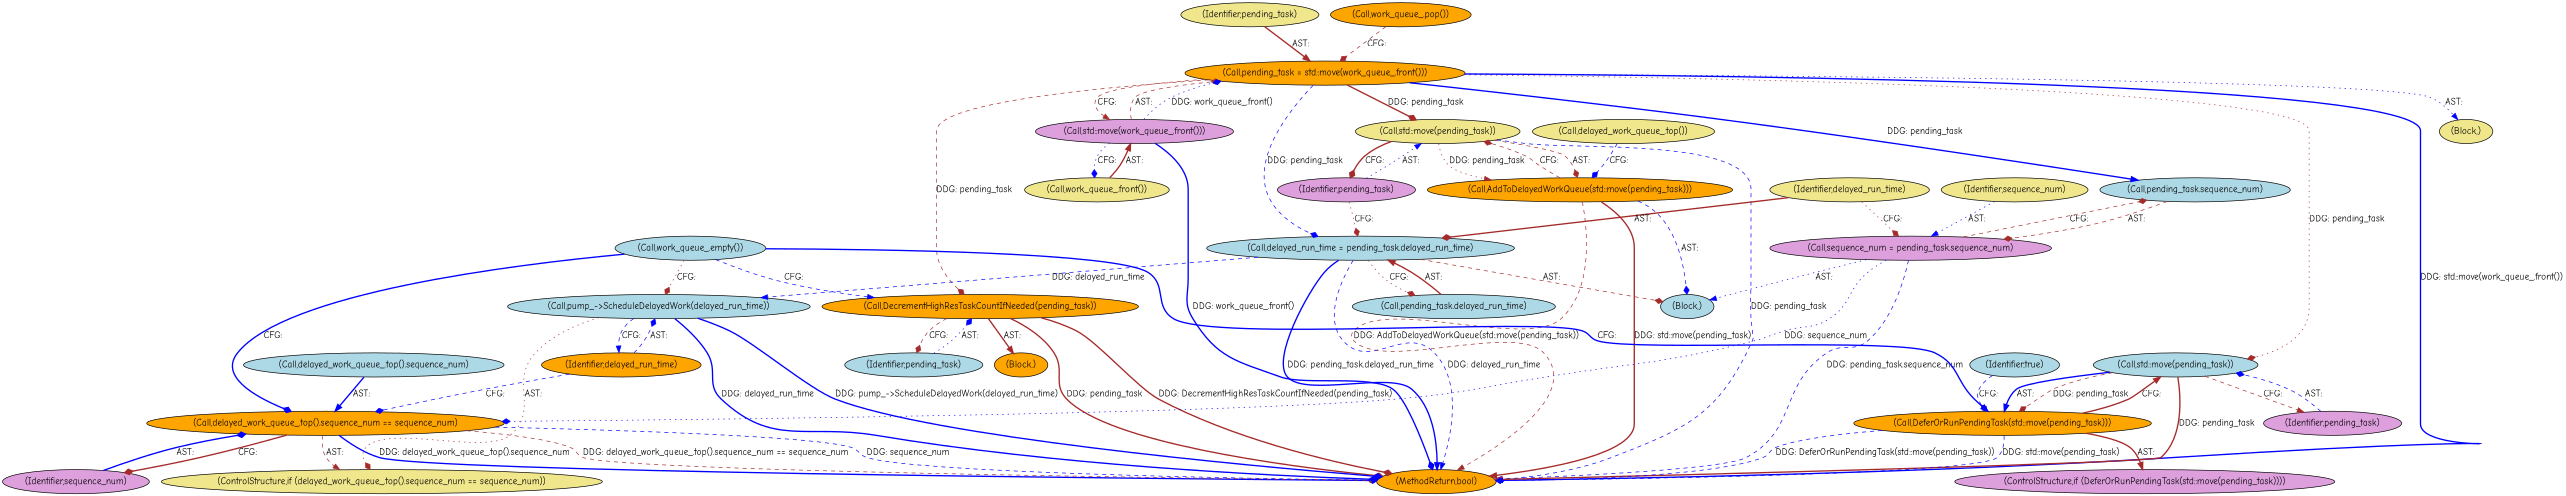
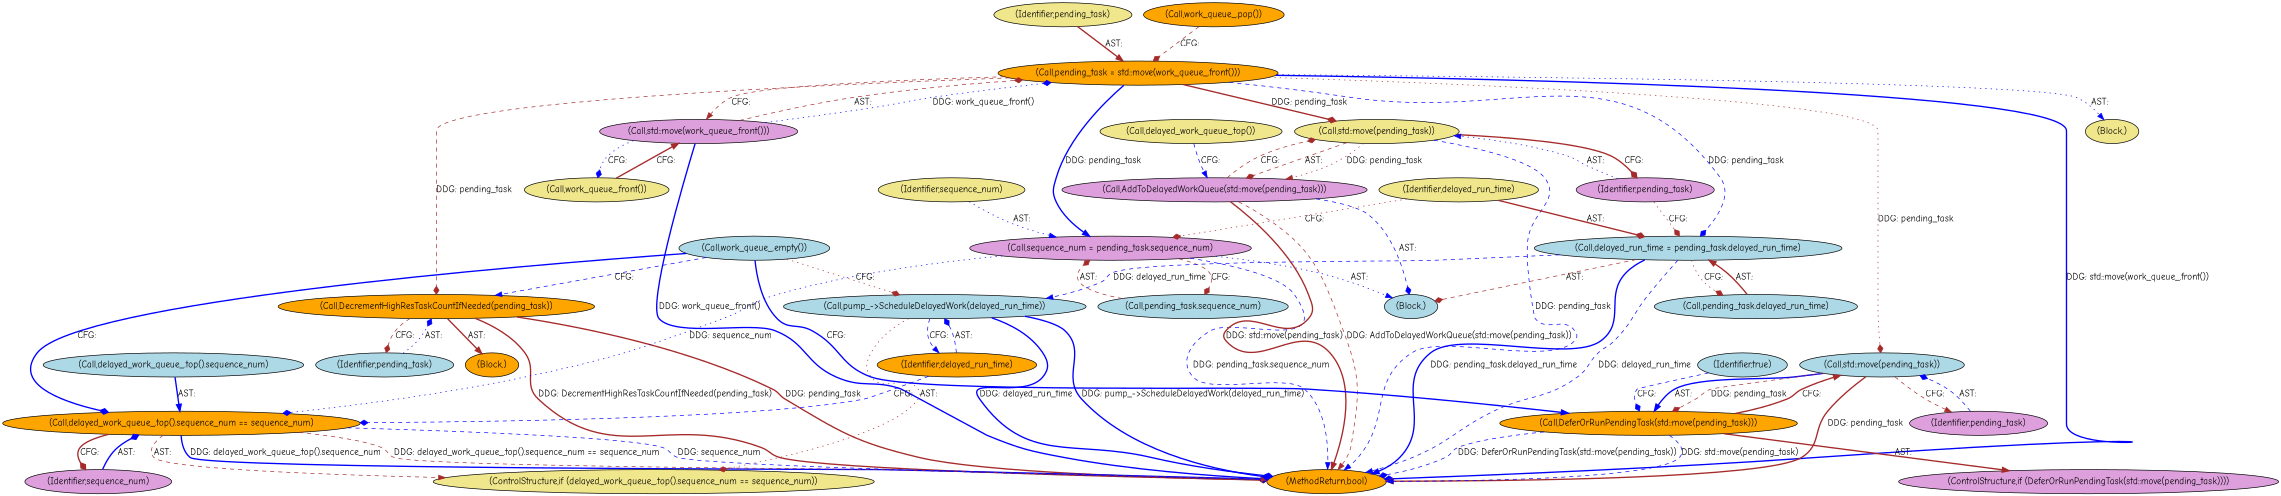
  digraph {
    fontname="Comic Neue"
    node [fillcolor=lightblue fontname="Comic Neue" style=filled]
    edge [arrowhead=diamond color=brown fontname="Comic Neue" style=dashed]
    n1 [fillcolor=orange label="(Call,pending_task = std::move(work_queue_.front()))"]
    n2 [fillcolor=plum label="(Call,std::move(work_queue_.front()))"]
    n3 [fillcolor=orange label="(Call,DecrementHighResTaskCountIfNeeded(pending_task))"]
    n4 [fillcolor=plum label="(Call,sequence_num = pending_task.sequence_num)"]
    n5 [label="(Call,delayed_run_time = pending_task.delayed_run_time)"]
    n6 [fillcolor=khaki label="(Call,std::move(pending_task))"]
    n7 [label="(Call,std::move(pending_task))"]
    n8 [fillcolor=khaki label="(Block,)"]
    n9 [fillcolor=orange label="(MethodReturn,bool)"]
    n10 [fillcolor=khaki label="(Call,work_queue_.front())"]
    n11 [fillcolor=orange label="(Block,)"]
    n12 [label="(Identifier,pending_task)"]
    n13 [fillcolor=orange label="(Call,delayed_work_queue_.top().sequence_num == sequence_num)"]
    n14 [label="(Block,)"]
    n15 [label="(Call,pending_task.sequence_num)"]
    n16 [label="(Call,pump_->ScheduleDelayedWork(delayed_run_time))"]
    n17 [label="(Call,pending_task.delayed_run_time)"]
-   n18 [fillcolor=orange label="(Call,AddToDelayedWorkQueue(std::move(pending_task)))"]
+   n18 [fillcolor=plum label="(Call,AddToDelayedWorkQueue(std::move(pending_task)))"]
    n19 [fillcolor=plum label="(Identifier,pending_task)"]
    n20 [fillcolor=orange label="(Call,DeferOrRunPendingTask(std::move(pending_task)))"]
    n21 [fillcolor=plum label="(Identifier,pending_task)"]
    n22 [fillcolor=khaki label="(ControlStructure,if (delayed_work_queue_.top().sequence_num == sequence_num))"]
    n23 [fillcolor=plum label="(Identifier,sequence_num)"]
    n24 [fillcolor=orange label="(Identifier,delayed_run_time)"]
    n25 [fillcolor=plum label="(ControlStructure,if (DeferOrRunPendingTask(std::move(pending_task))))"]
    n26 [fillcolor=khaki label="(Identifier,delayed_run_time)"]
    n27 [fillcolor=khaki label="(Call,delayed_work_queue_.top())"]
    n28 [label="(Call,work_queue_.empty())"]
    n29 [label="(Identifier,true)"]
    n30 [fillcolor=khaki label="(Identifier,sequence_num)"]
    n31 [label="(Call,delayed_work_queue_.top().sequence_num)"]
    n32 [fillcolor=khaki label="(Identifier,pending_task)"]
    n33 [fillcolor=orange label="(Call,work_queue_.pop())"]
    n1 -> n2 [arrowhead=normal label="CFG: "]
    n1 -> n3 [label="DDG: pending_task"]
-   n1 -> n15 [arrowhead=normal color=blue label="DDG: pending_task" style=bold]
+   n1 -> n4 [arrowhead=normal color=blue label="DDG: pending_task" style=bold]
    n1 -> n5 [color=blue label="DDG: pending_task"]
    n1 -> n6 [label="DDG: pending_task" style=bold]
    n1 -> n7 [label="DDG: pending_task" style=dotted]
    n1 -> n8 [arrowhead=normal color=blue label="AST: " style=dotted]
    n1 -> n9 [color=blue label="DDG: std::move(work_queue_.front())" style=bold]
    n2 -> n1 [label="AST: "]
    n2 -> n1 [color=blue label="DDG: work_queue_.front()" style=dotted]
    n2 -> n9 [color=blue label="DDG: work_queue_.front()" style=bold]
    n2 -> n10 [color=blue label="CFG: " style=dotted]
    n3 -> n9 [label="DDG: DecrementHighResTaskCountIfNeeded(pending_task)" style=bold]
    n3 -> n9 [label="DDG: pending_task" style=bold]
    n3 -> n11 [arrowhead=normal label="AST: " style=bold]
    n3 -> n12 [label="CFG: "]
    n4 -> n9 [arrowhead=normal color=blue label="DDG: pending_task.sequence_num"]
    n4 -> n13 [color=blue label="DDG: sequence_num" style=dotted]
    n4 -> n14 [arrowhead=normal color=blue label="AST: " style=dotted]
    n4 -> n15 [label="CFG: "]
    n5 -> n9 [arrowhead=normal color=blue label="DDG: pending_task.delayed_run_time" style=bold]
    n5 -> n9 [arrowhead=normal color=blue label="DDG: delayed_run_time"]
    n5 -> n14 [label="AST: "]
    n5 -> n16 [arrowhead=normal color=blue label="DDG: delayed_run_time"]
    n5 -> n17 [label="CFG: " style=dotted]
    n6 -> n9 [arrowhead=normal color=blue label="DDG: pending_task"]
    n6 -> n18 [label="AST: "]
    n6 -> n18 [arrowhead=normal label="DDG: pending_task" style=dotted]
    n6 -> n19 [label="CFG: " style=bold]
    n7 -> n9 [arrowhead=normal label="DDG: pending_task" style=bold]
    n7 -> n20 [arrowhead=normal color=blue label="AST: " style=bold]
    n7 -> n20 [label="DDG: pending_task"]
    n7 -> n21 [arrowhead=normal label="CFG: "]
-   n10 -> n2 [arrowhead=normal label="AST: " style=bold]
+   n10 -> n2 [arrowhead=normal label="CFG: " style=bold]
    n12 -> n3 [color=blue label="AST: " style=dotted]
    n13 -> n9 [color=blue label="DDG: sequence_num"]
    n13 -> n9 [color=blue label="DDG: delayed_work_queue_.top().sequence_num" style=bold]
    n13 -> n9 [arrowhead=normal label="DDG: delayed_work_queue_.top().sequence_num == sequence_num"]
    n13 -> n22 [arrowhead=normal label="AST: "]
    n13 -> n23 [label="CFG: " style=bold]
    n15 -> n4 [label="AST: "]
    n16 -> n9 [color=blue label="DDG: pump_->ScheduleDelayedWork(delayed_run_time)" style=bold]
    n16 -> n9 [color=blue label="DDG: delayed_run_time" style=bold]
    n16 -> n22 [label="AST: " style=dotted]
    n16 -> n24 [arrowhead=normal color=blue label="CFG: "]
    n17 -> n5 [arrowhead=normal label="AST: " style=bold]
    n18 -> n6 [label="CFG: "]
    n18 -> n9 [arrowhead=normal label="DDG: std::move(pending_task)" style=bold]
    n18 -> n9 [arrowhead=normal label="DDG: AddToDelayedWorkQueue(std::move(pending_task))"]
    n18 -> n14 [color=blue label="AST: "]
    n19 -> n5 [label="CFG: " style=dotted]
    n19 -> n6 [arrowhead=normal color=blue label="AST: " style=dotted]
    n20 -> n7 [arrowhead=normal label="CFG: " style=bold]
    n20 -> n9 [arrowhead=normal color=blue label="DDG: std::move(pending_task)"]
    n20 -> n9 [color=blue label="DDG: DeferOrRunPendingTask(std::move(pending_task))"]
    n20 -> n25 [arrowhead=normal label="AST: " style=bold]
    n21 -> n7 [color=blue label="AST: "]
    n23 -> n13 [color=blue label="AST: " style=bold]
    n24 -> n13 [color=blue label="CFG: "]
    n24 -> n16 [color=blue label="AST: "]
    n26 -> n4 [label="CFG: " style=dotted]
    n26 -> n5 [label="AST: " style=bold]
-   n27 -> n18 [color=blue label="CFG: "]
+   n27 -> n18 [arrowhead=normal color=blue label="CFG: "]
    n28 -> n3 [arrowhead=normal color=blue label="CFG: "]
    n28 -> n13 [color=blue label="CFG: " style=bold]
    n28 -> n16 [label="CFG: " style=dotted]
    n28 -> n20 [arrowhead=normal color=blue label="CFG: " style=bold]
    n29 -> n20 [color=blue label="CFG: "]
    n30 -> n4 [arrowhead=normal color=blue label="AST: " style=dotted]
    n31 -> n13 [arrowhead=normal color=blue label="AST: " style=bold]
    n32 -> n1 [arrowhead=normal label="AST: " style=bold]
    n33 -> n1 [label="CFG: "]
  }
